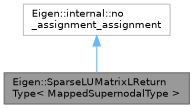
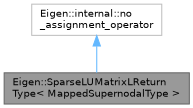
  digraph {
    node [fontname=Helvetica fontsize=10 shape=box style=filled]
    n1 [color=gray40 fillcolor=grey60 fontcolor=black height=0.2 label="Eigen::SparseLUMatrixLReturn\lType\< MappedSupernodalType \>" width=0.4]
-   n2 [color=grey75 fillcolor=white height=0.2 label="Eigen::internal::no\l_assignment_assignment" width=0.4]
+   n2 [color=grey75 fillcolor=white height=0.2 label="Eigen::internal::no\l_assignment_operator" width=0.4]
    n2 -> n1 [color=steelblue1 dir=back fontname=Helvetica fontsize=10 labelfontname=Helvetica labelfontsize=10 style=solid]
  }
